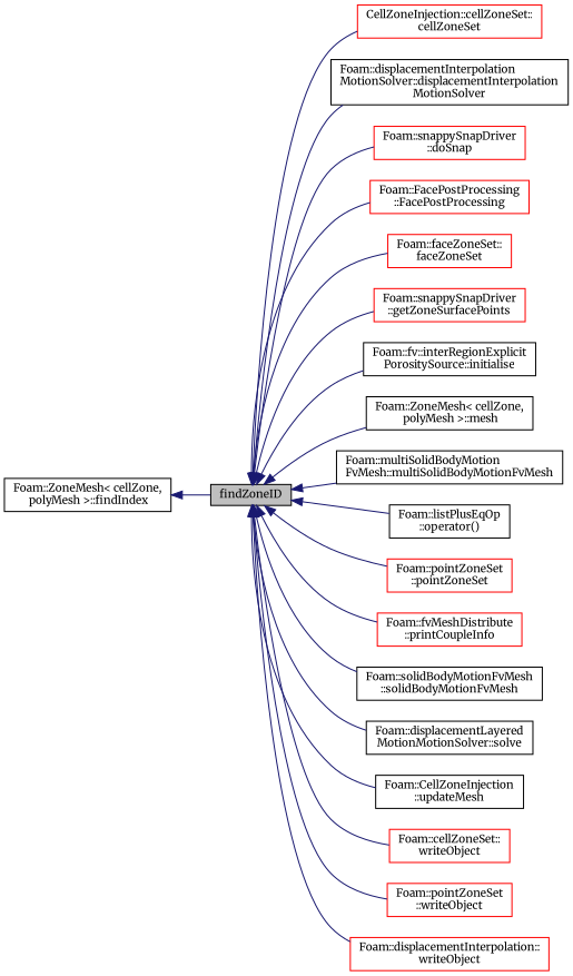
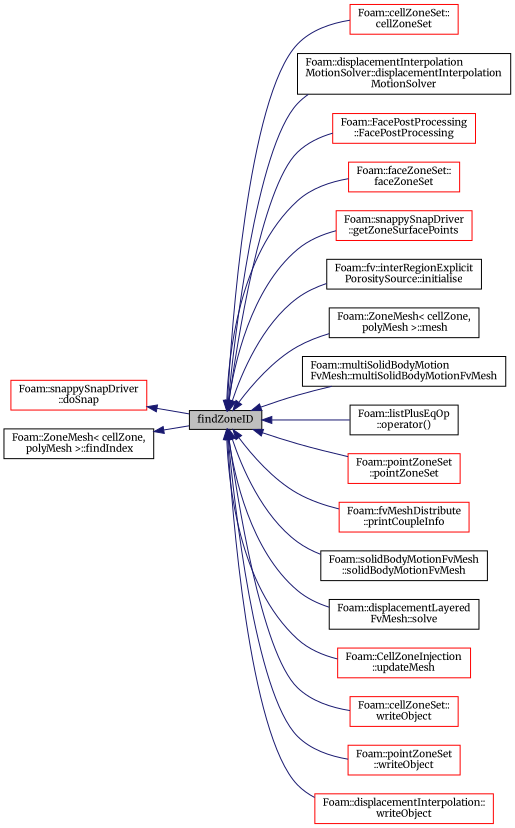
  digraph {
    fontname=Merriweather
    rankdir=LR
    node [color=red fontname=Merriweather fontsize=10 shape=record]
    edge [color=midnightblue dir=back fontname=Merriweather fontsize=10 labelfontname=Helvetica labelfontsize=10 style=solid]
    n1 [color=black fillcolor=grey75 fontcolor=black height=0.2 label=findZoneID style=filled width=0.4]
-   n2 [height=0.2 label="CellZoneInjection::cellZoneSet::\lcellZoneSet" width=0.4]
+   n2 [height=0.2 label="Foam::cellZoneSet::\lcellZoneSet" width=0.4]
    n3 [color=black height=0.2 label="Foam::displacementInterpolation\lMotionSolver::displacementInterpolation\lMotionSolver" width=0.4]
    n4 [height=0.2 label="Foam::snappySnapDriver\l::doSnap" width=0.4]
    n5 [height=0.2 label="Foam::FacePostProcessing\l::FacePostProcessing" width=0.4]
    n6 [height=0.2 label="Foam::faceZoneSet::\lfaceZoneSet" width=0.4]
    n7 [height=0.2 label="Foam::snappySnapDriver\l::getZoneSurfacePoints" width=0.4]
    n8 [color=black height=0.2 label="Foam::fv::interRegionExplicit\lPorositySource::initialise" width=0.4]
    n9 [color=black height=0.2 label="Foam::ZoneMesh\< cellZone,\l polyMesh \>::mesh" width=0.4]
    n10 [color=black height=0.2 label="Foam::multiSolidBodyMotion\lFvMesh::multiSolidBodyMotionFvMesh" width=0.4]
    n11 [color=black height=0.2 label="Foam::listPlusEqOp\l::operator()" width=0.4]
    n12 [height=0.2 label="Foam::pointZoneSet\l::pointZoneSet" width=0.4]
    n13 [height=0.2 label="Foam::fvMeshDistribute\l::printCoupleInfo" width=0.4]
    n14 [color=black height=0.2 label="Foam::solidBodyMotionFvMesh\l::solidBodyMotionFvMesh" width=0.4]
-   n15 [color=black height=0.2 label="Foam::displacementLayered\lMotionMotionSolver::solve" width=0.4]
-   n16 [color=black height=0.2 label="Foam::CellZoneInjection\l::updateMesh" width=0.4]
+   n15 [color=black height=0.2 label="Foam::displacementLayered\lFvMesh::solve" width=0.4]
+   n16 [height=0.2 label="Foam::CellZoneInjection\l::updateMesh" width=0.4]
    n17 [height=0.2 label="Foam::cellZoneSet::\lwriteObject" width=0.4]
    n18 [height=0.2 label="Foam::pointZoneSet\l::writeObject" width=0.4]
    n19 [height=0.2 label="Foam::displacementInterpolation::\lwriteObject" width=0.4]
    n20 [color=black height=0.2 label="Foam::ZoneMesh\< cellZone,\l polyMesh \>::findIndex" width=0.4]
    n1 -> n2
    n1 -> n3
-   n1 -> n4
+   n4 -> n1
    n1 -> n5
    n1 -> n6
    n1 -> n7
    n1 -> n8
    n1 -> n9
    n1 -> n10
    n1 -> n11
    n1 -> n12
    n1 -> n13
    n1 -> n14
    n1 -> n15
    n1 -> n16
    n1 -> n17
    n1 -> n18
    n1 -> n19
    n20 -> n1
  }
